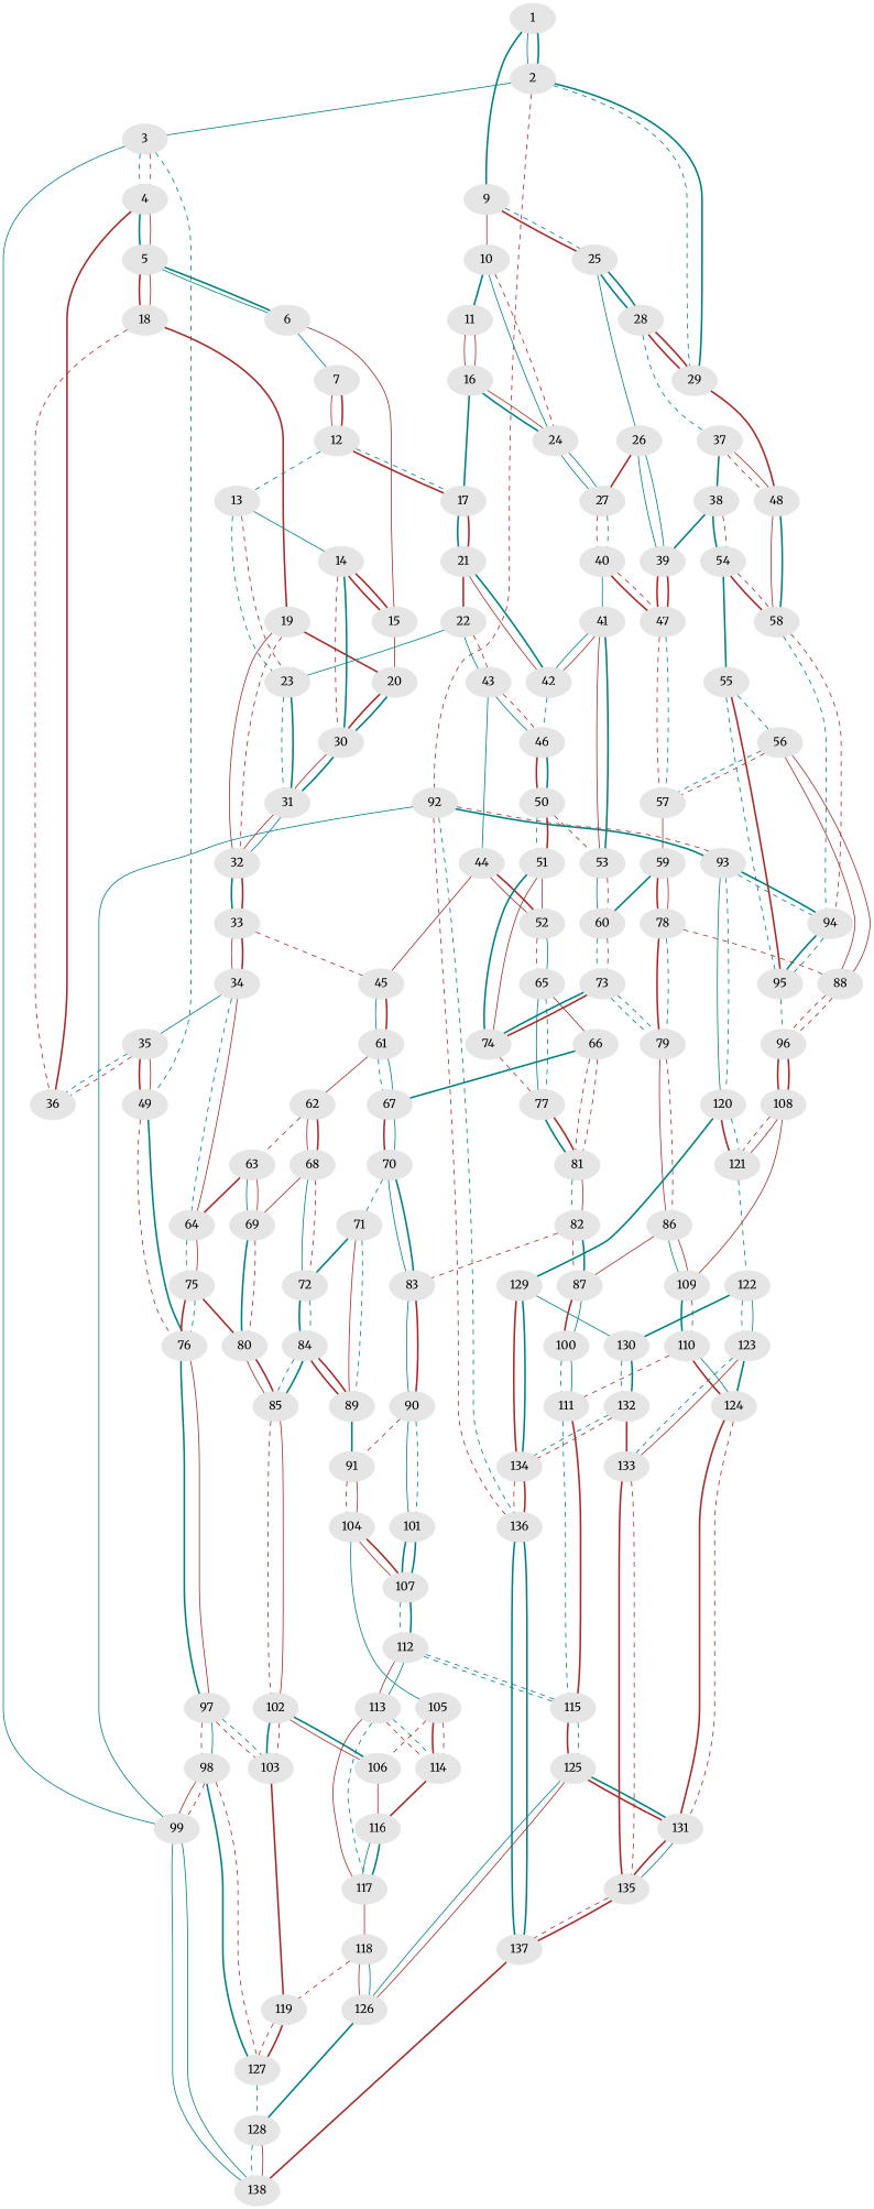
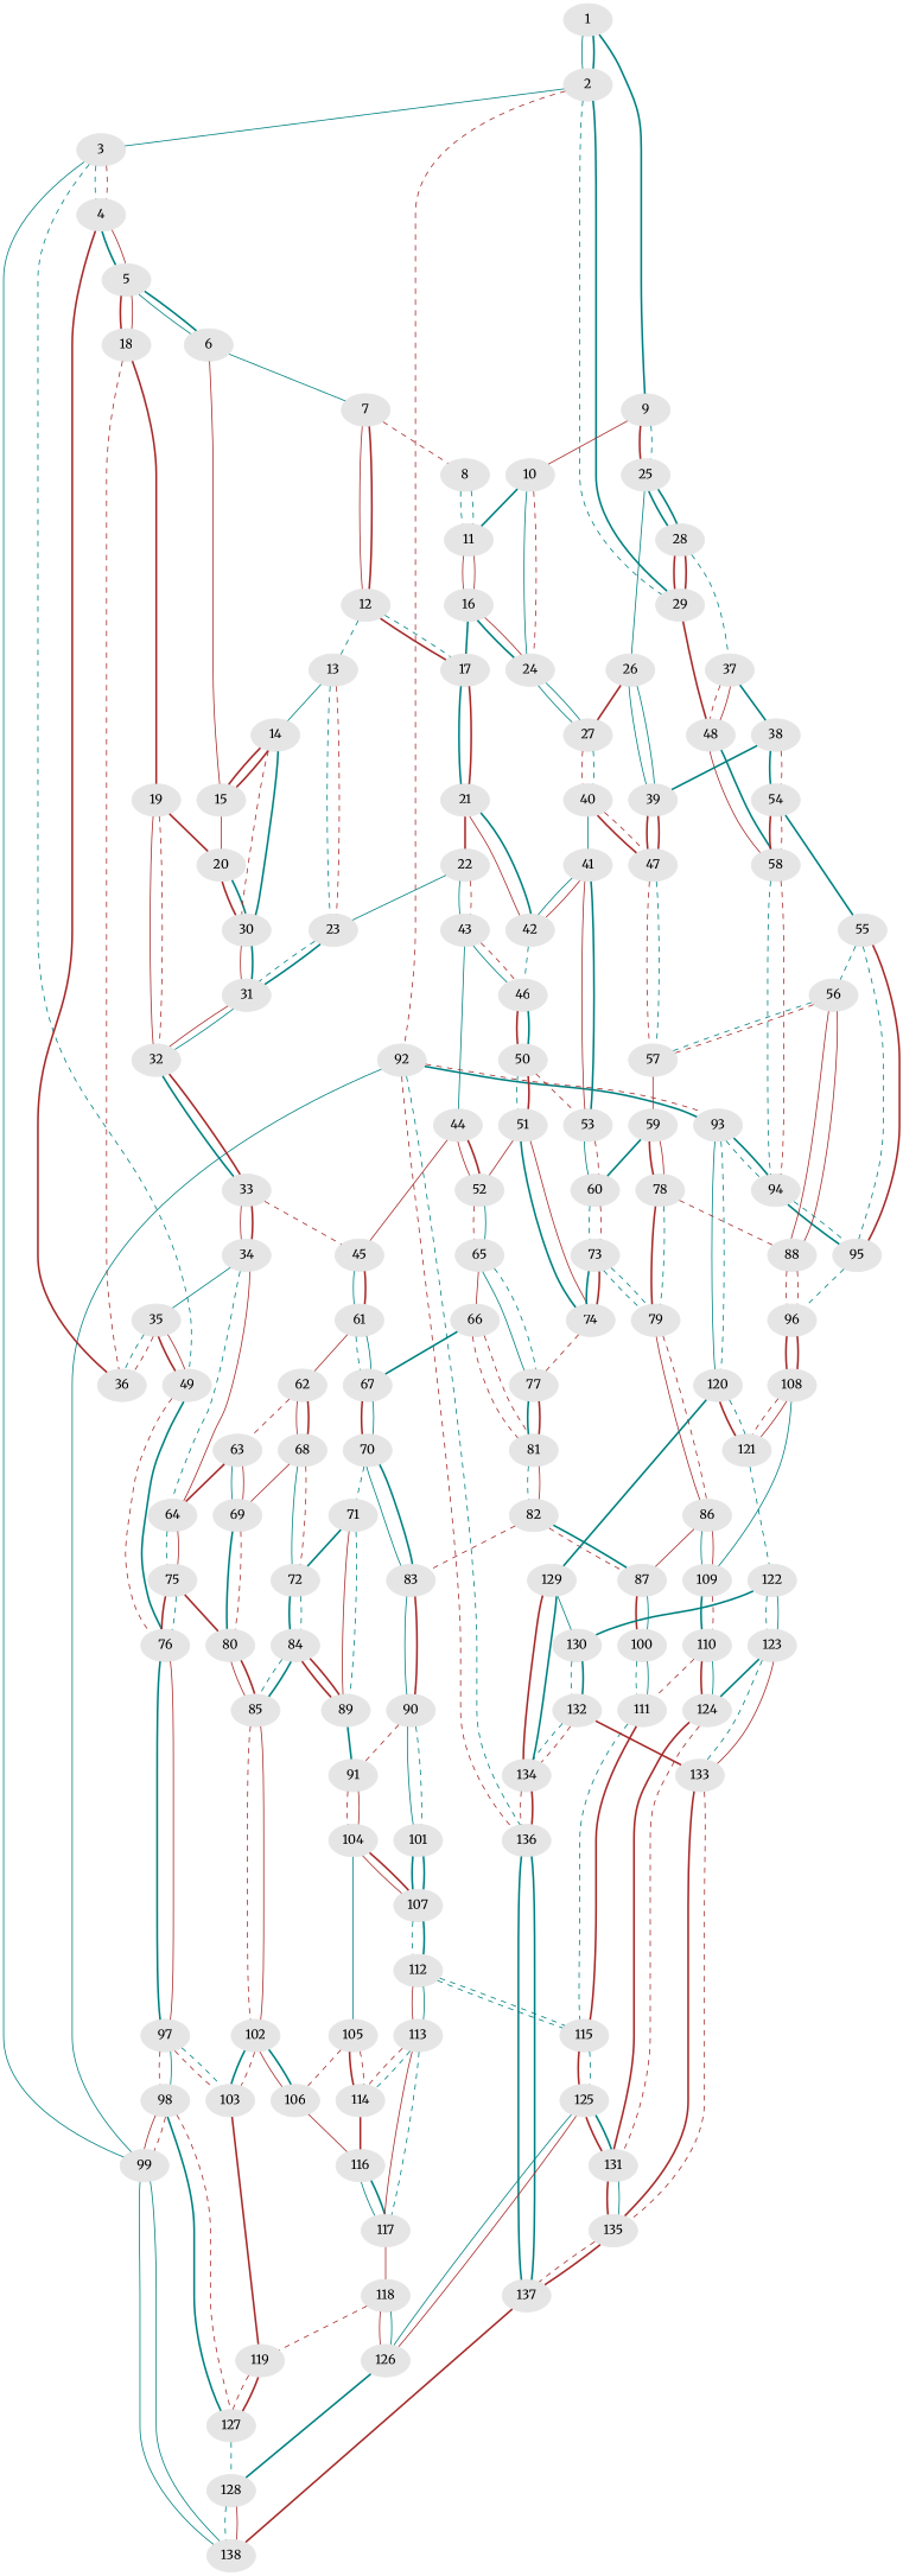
  graph {
    fontname=Merriweather
    node [color=gray90 fontname=Merriweather style=filled]
    edge [color=brown fontname=Merriweather style=bold]
    1
    2
    9
    3
    29
    92
    10
    25
    4
    49
    99
    48
    93
    136
    5
    36
    76
    138
    6
    18
    7
    15
    19
+   8
    12
    20
    11
    13
    17
    16
    24
    26
    28
    27
    14
    23
    21
    30
    31
    22
    42
    32
    33
    43
    46
    44
    40
    39
    37
    47
    41
    38
    58
    34
    45
    35
    64
    61
    75
    54
    55
    57
    53
    60
    50
    52
    65
    62
    67
    51
    59
    94
    97
    74
    77
    66
    73
    56
    95
    88
    96
    78
    79
    63
    68
    70
    69
    72
    80
    81
    82
    71
    83
    84
    85
    89
    90
    91
    86
    98
    103
    87
    109
    102
    100
    101
    106
    110
    111
    108
    104
    107
    105
    120
    137
    121
    129
    127
    119
    128
    115
    112
    116
    114
    117
    113
    122
    124
    131
    125
    118
    126
    130
    134
    123
    133
    132
    135
    1 -- 2 [color=teal style=solid]
    1 -- 2 [color=teal]
    1 -- 9 [color=teal]
    2 -- 3 [color=teal style=solid]
    2 -- 29 [color=teal style=dashed]
    2 -- 29 [color=teal]
    2 -- 92 [style=dashed]
    9 -- 10 [style=solid]
    9 -- 25
    9 -- 25 [color=teal style=dashed]
    3 -- 4 [color=teal style=dashed]
    3 -- 4 [style=dashed]
    3 -- 49 [color=teal style=dashed]
    3 -- 99 [color=teal style=solid]
    29 -- 48
    92 -- 99 [color=teal style=solid]
    92 -- 93 [color=teal]
    92 -- 93 [style=dashed]
    92 -- 136 [style=dashed]
    92 -- 136 [color=teal style=dashed]
    10 -- 11 [color=teal]
    10 -- 24 [color=teal style=solid]
    10 -- 24 [style=dashed]
    25 -- 26 [color=teal style=solid]
    25 -- 28 [color=teal]
    25 -- 28 [color=teal]
    4 -- 5 [color=teal]
    4 -- 5 [style=solid]
    4 -- 36
    49 -- 76 [style=dashed]
    49 -- 76 [color=teal]
    99 -- 138 [color=teal style=solid]
    99 -- 138 [color=teal style=solid]
    48 -- 58 [style=solid]
    48 -- 58 [color=teal]
    93 -- 94 [color=teal style=dashed]
    93 -- 94 [color=teal]
    93 -- 120 [color=teal style=solid]
    93 -- 120 [color=teal style=dashed]
    136 -- 137 [color=teal]
    136 -- 137 [color=teal]
    5 -- 6 [color=teal style=solid]
    5 -- 6 [color=teal]
    5 -- 18
    5 -- 18 [style=solid]
    76 -- 97 [color=teal]
    76 -- 97 [style=solid]
    6 -- 7 [color=teal style=solid]
    6 -- 15 [style=solid]
    18 -- 36 [style=dashed]
    18 -- 19
+   7 -- 8 [style=dashed]
    7 -- 12 [style=solid]
    7 -- 12
    15 -- 20 [style=solid]
    19 -- 20
    19 -- 32 [style=solid]
    19 -- 32 [style=dashed]
+   8 -- 11 [color=teal style=dashed]
+   8 -- 11 [color=teal style=dashed]
    12 -- 13 [color=teal style=dashed]
    12 -- 17
    12 -- 17 [color=teal style=dashed]
    20 -- 30
    20 -- 30 [color=teal]
    11 -- 16 [style=solid]
    11 -- 16 [style=solid]
    13 -- 14 [color=teal style=solid]
    13 -- 23 [color=teal style=dashed]
    13 -- 23 [style=dashed]
    17 -- 21 [color=teal]
    17 -- 21
    16 -- 17 [color=teal]
    16 -- 24 [color=teal]
    16 -- 24 [style=solid]
    24 -- 27 [color=teal style=solid]
    24 -- 27 [color=teal style=solid]
    26 -- 27
    26 -- 39 [color=teal style=solid]
    26 -- 39 [color=teal style=solid]
    28 -- 29
    28 -- 29
    28 -- 37 [color=teal style=dashed]
    27 -- 40 [style=dashed]
    27 -- 40 [color=teal style=dashed]
    14 -- 15
    14 -- 15
    14 -- 30 [style=dashed]
    14 -- 30 [color=teal]
    23 -- 31 [color=teal style=dashed]
    23 -- 31 [color=teal]
    21 -- 22
    21 -- 42 [style=solid]
    21 -- 42 [color=teal]
    30 -- 31 [style=solid]
    30 -- 31 [color=teal]
    31 -- 32 [style=solid]
    31 -- 32 [color=teal style=solid]
    22 -- 23 [color=teal style=solid]
    22 -- 43 [color=teal style=solid]
    22 -- 43 [style=dashed]
    42 -- 46 [color=teal style=dashed]
    32 -- 33 [color=teal]
    32 -- 33
    33 -- 34 [style=solid]
    33 -- 34
    33 -- 45 [style=dashed]
    43 -- 46 [color=teal style=solid]
    43 -- 46 [style=dashed]
    43 -- 44 [color=teal style=solid]
    46 -- 50
    46 -- 50 [color=teal]
    44 -- 45 [style=solid]
    44 -- 52 [style=solid]
    44 -- 52
    40 -- 47
    40 -- 47 [style=dashed]
    40 -- 41 [color=teal style=solid]
    39 -- 47
    39 -- 47
    37 -- 48 [style=dashed]
    37 -- 48 [style=solid]
    37 -- 38 [color=teal]
    47 -- 57 [style=dashed]
    47 -- 57 [color=teal style=dashed]
    41 -- 42 [color=teal style=solid]
    41 -- 42 [style=solid]
    41 -- 53 [style=solid]
    41 -- 53 [color=teal]
    38 -- 39 [color=teal]
    38 -- 54 [color=teal]
    38 -- 54 [style=dashed]
    58 -- 94 [color=teal style=dashed]
    58 -- 94 [style=dashed]
    34 -- 35 [color=teal style=solid]
    34 -- 64 [color=teal style=dashed]
    34 -- 64 [style=solid]
    45 -- 61 [color=teal style=solid]
    45 -- 61
    35 -- 49
    35 -- 49 [style=solid]
    35 -- 36 [color=teal style=dashed]
    35 -- 36 [style=dashed]
    64 -- 75 [color=teal style=dashed]
    64 -- 75 [style=solid]
    61 -- 62 [style=solid]
    61 -- 67 [color=teal style=dashed]
    61 -- 67 [color=teal style=solid]
    75 -- 76
    75 -- 76 [color=teal style=dashed]
    75 -- 80
    54 -- 58
    54 -- 58 [style=dashed]
    54 -- 55 [color=teal]
    55 -- 56 [color=teal style=dashed]
    55 -- 95 [color=teal style=dashed]
    55 -- 95
    57 -- 59 [style=solid]
    53 -- 60 [color=teal style=solid]
    53 -- 60 [style=dashed]
    60 -- 73 [color=teal style=dashed]
    60 -- 73 [style=dashed]
    50 -- 53 [style=dashed]
    50 -- 51 [color=teal style=dashed]
    50 -- 51
    52 -- 65 [style=dashed]
    52 -- 65 [color=teal style=solid]
    65 -- 77 [color=teal style=solid]
    65 -- 77 [color=teal style=dashed]
    65 -- 66 [style=solid]
    62 -- 63 [style=dashed]
    62 -- 68 [style=solid]
    62 -- 68
    67 -- 70
    67 -- 70 [color=teal style=solid]
    51 -- 52 [style=solid]
    51 -- 74 [color=teal]
    51 -- 74 [style=solid]
    59 -- 60 [color=teal]
    59 -- 78
    59 -- 78 [style=solid]
    94 -- 95 [color=teal]
    94 -- 95 [color=teal style=dashed]
    97 -- 98 [style=dashed]
    97 -- 98 [color=teal style=solid]
    97 -- 103 [style=dashed]
    97 -- 103 [color=teal style=dashed]
    74 -- 77 [style=dashed]
    77 -- 81 [color=teal]
    77 -- 81
    66 -- 67 [color=teal]
    66 -- 81 [style=dashed]
    66 -- 81 [style=dashed]
    73 -- 74 [color=teal]
    73 -- 74
    73 -- 79 [color=teal style=dashed]
    73 -- 79 [color=teal style=dashed]
    56 -- 57 [color=teal style=dashed]
    56 -- 57 [style=dashed]
    56 -- 88 [style=solid]
    56 -- 88 [style=solid]
    95 -- 96 [color=teal style=dashed]
    88 -- 96 [style=dashed]
    88 -- 96 [style=dashed]
    96 -- 108
    96 -- 108
    78 -- 88 [style=dashed]
    78 -- 79
    78 -- 79 [color=teal style=dashed]
    79 -- 86 [style=solid]
    79 -- 86 [style=dashed]
    63 -- 64
    63 -- 69 [color=teal style=solid]
    63 -- 69 [style=solid]
    68 -- 69 [style=solid]
    68 -- 72 [color=teal style=solid]
    68 -- 72 [style=dashed]
    70 -- 71 [color=teal style=dashed]
    70 -- 83 [color=teal style=solid]
    70 -- 83 [color=teal]
    69 -- 80 [color=teal]
    69 -- 80 [style=dashed]
    72 -- 84 [color=teal]
    72 -- 84 [color=teal style=dashed]
    80 -- 85 [style=solid]
    80 -- 85
    81 -- 82 [color=teal style=dashed]
    81 -- 82 [style=solid]
    82 -- 83 [style=dashed]
    82 -- 87 [style=dashed]
    82 -- 87 [color=teal]
    71 -- 72 [color=teal]
    71 -- 89 [style=solid]
    71 -- 89 [color=teal style=dashed]
    83 -- 90 [color=teal style=solid]
    83 -- 90
    84 -- 85 [color=teal style=dashed]
    84 -- 85 [color=teal]
    84 -- 89
    84 -- 89
    85 -- 102 [style=dashed]
    85 -- 102 [style=solid]
    89 -- 91 [color=teal]
    90 -- 91 [style=dashed]
    90 -- 101 [color=teal style=solid]
    90 -- 101 [color=teal style=dashed]
    91 -- 104 [style=dashed]
    91 -- 104 [style=solid]
    86 -- 87 [style=solid]
    86 -- 109 [color=teal style=solid]
    86 -- 109 [style=solid]
    98 -- 99 [style=solid]
    98 -- 99 [style=dashed]
    98 -- 127 [color=teal]
    98 -- 127 [style=dashed]
    103 -- 119
    87 -- 100
    87 -- 100 [color=teal style=solid]
    109 -- 110 [color=teal]
    109 -- 110 [style=dashed]
    102 -- 103 [color=teal]
    102 -- 103 [style=dashed]
    102 -- 106 [style=solid]
    102 -- 106 [color=teal]
    100 -- 111 [color=teal style=dashed]
    100 -- 111 [color=teal style=solid]
    101 -- 107 [color=teal]
    101 -- 107 [color=teal]
    106 -- 116 [style=solid]
    110 -- 111 [style=dashed]
    110 -- 124
    110 -- 124 [color=teal style=solid]
    111 -- 115 [color=teal style=dashed]
    111 -- 115
-   108 -- 109 [style=solid]
+   108 -- 109 [color=teal style=solid]
    108 -- 121 [style=dashed]
    108 -- 121 [style=solid]
    104 -- 107 [style=solid]
    104 -- 107
    104 -- 105 [color=teal style=solid]
    107 -- 112 [color=teal style=dashed]
    107 -- 112 [color=teal]
    105 -- 106 [style=dashed]
    105 -- 114
    105 -- 114 [style=dashed]
    120 -- 121
    120 -- 121 [color=teal style=dashed]
    120 -- 129 [color=teal]
    137 -- 138
    121 -- 122 [color=teal style=dashed]
    129 -- 130 [color=teal style=solid]
    129 -- 134
    129 -- 134 [color=teal]
    127 -- 128 [color=teal style=dashed]
    119 -- 127 [style=dashed]
    119 -- 127
    128 -- 138 [color=teal style=dashed]
    128 -- 138 [style=solid]
    115 -- 125
    115 -- 125 [color=teal style=dashed]
    112 -- 115 [color=teal style=dashed]
    112 -- 115 [color=teal style=dashed]
    112 -- 113 [style=solid]
    112 -- 113 [color=teal style=solid]
    116 -- 117 [color=teal style=solid]
    116 -- 117 [color=teal]
    114 -- 116
    117 -- 118 [style=solid]
    113 -- 114 [style=dashed]
    113 -- 114 [color=teal style=dashed]
    113 -- 117 [style=solid]
    113 -- 117 [color=teal style=dashed]
    122 -- 130 [color=teal]
    122 -- 123 [color=teal style=dashed]
    122 -- 123 [color=teal style=solid]
    124 -- 131
    124 -- 131 [style=dashed]
    131 -- 135
    131 -- 135 [color=teal style=solid]
    125 -- 131
    125 -- 131 [color=teal]
    125 -- 126 [color=teal style=solid]
    125 -- 126 [style=solid]
    118 -- 119 [style=dashed]
    118 -- 126 [style=solid]
    118 -- 126 [color=teal style=solid]
    126 -- 128 [color=teal]
    130 -- 132 [color=teal style=dashed]
    130 -- 132 [color=teal]
    134 -- 136 [style=dashed]
    134 -- 136
    123 -- 124 [color=teal]
    123 -- 133 [color=teal style=dashed]
    123 -- 133 [style=solid]
    133 -- 135
    133 -- 135 [style=dashed]
    132 -- 134 [color=teal style=dashed]
    132 -- 134 [style=dashed]
    132 -- 133
    135 -- 137 [style=dashed]
    135 -- 137
  }
